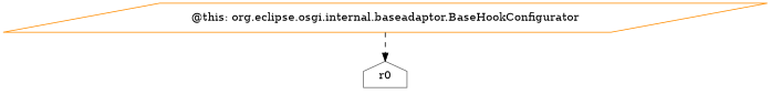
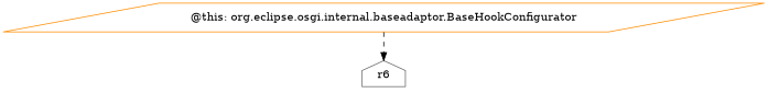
  digraph {
    n1 [label="@this: org.eclipse.osgi.internal.baseadaptor.BaseHookConfigurator" color=darkorange shape=parallelogram]
-   n2 [label=r0 color=gray40 shape=house]
+   n2 [label=r6 color=gray40 shape=house]
    n1 -> n2 [style=dashed]
  }
